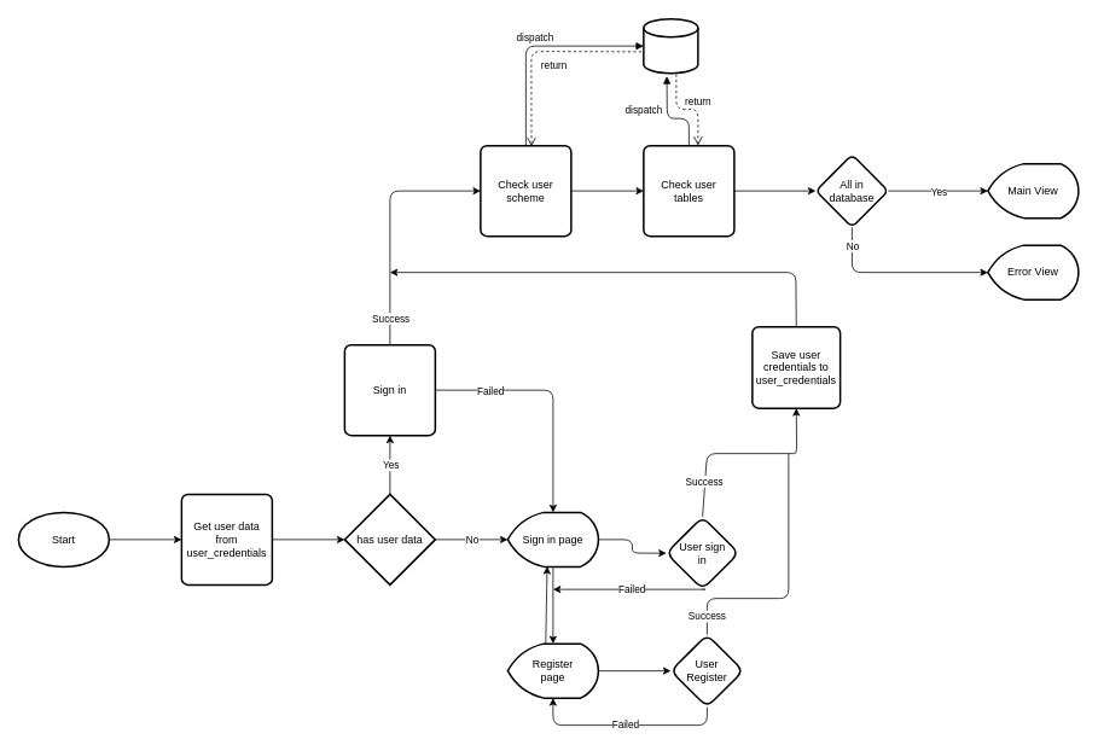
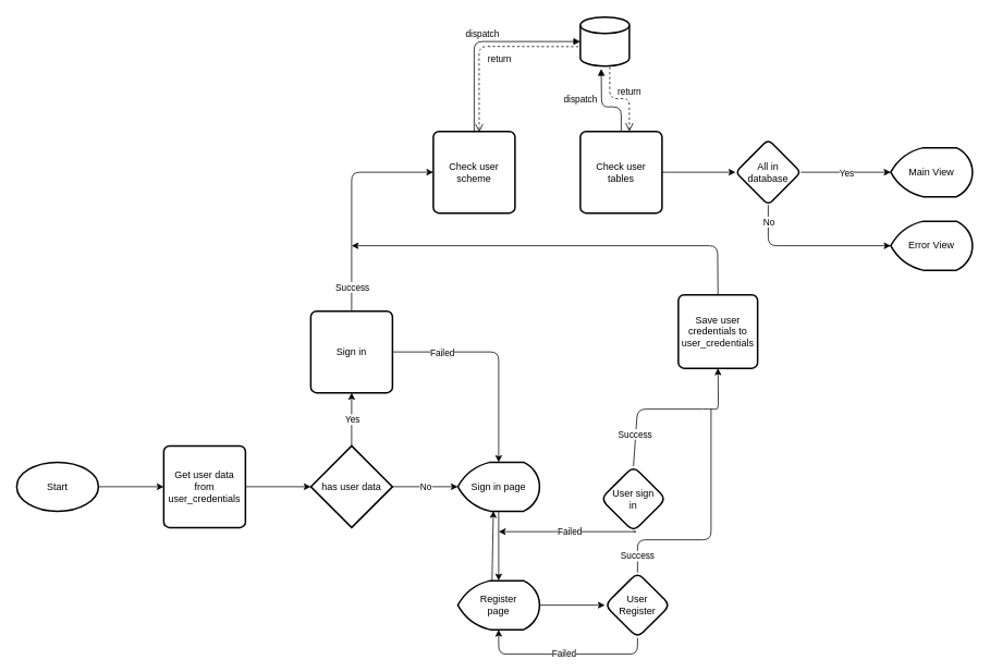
  <mxCell id="0" />
  <mxCell id="1" parent="0" />
  <mxCell id="2" value="Start" style="strokeWidth=2;html=1;shape=mxgraph.flowchart.start_1;whiteSpace=wrap;rounded=1;" vertex="1" parent="1"><mxGeometry x="20" y="565" width="100" height="60" as="geometry" /></mxCell>
  <mxCell id="3" value="Get user data&lt;br&gt;from&lt;br&gt;user_credentials" style="rounded=1;whiteSpace=wrap;html=1;absoluteArcSize=1;arcSize=14;strokeWidth=2;" vertex="1" parent="1"><mxGeometry x="200" y="545" width="100" height="100" as="geometry" /></mxCell>
  <mxCell id="4" value="" style="endArrow=classic;html=1;rounded=1;exitX=1;exitY=0.5;exitDx=0;exitDy=0;exitPerimeter=0;entryX=0;entryY=0.5;entryDx=0;entryDy=0;" edge="1" parent="1" source="2" target="3"><mxGeometry width="50" height="50" relative="1" as="geometry"><mxPoint x="220" y="610" as="sourcePoint" /><mxPoint x="270" y="560" as="targetPoint" /></mxGeometry></mxCell>
  <mxCell id="5" value="has user data" style="strokeWidth=2;html=1;shape=mxgraph.flowchart.decision;whiteSpace=wrap;rounded=1;" vertex="1" parent="1"><mxGeometry x="380" y="545" width="100" height="100" as="geometry" /></mxCell>
  <mxCell id="6" value="" style="endArrow=classic;html=1;rounded=1;exitX=1;exitY=0.5;exitDx=0;exitDy=0;entryX=0;entryY=0.5;entryDx=0;entryDy=0;entryPerimeter=0;" edge="1" parent="1" source="3" target="5"><mxGeometry width="50" height="50" relative="1" as="geometry"><mxPoint x="400" y="640" as="sourcePoint" /><mxPoint x="450" y="590" as="targetPoint" /></mxGeometry></mxCell>
  <mxCell id="7" value="" style="endArrow=classic;html=1;rounded=1;exitX=0.5;exitY=0;exitDx=0;exitDy=0;exitPerimeter=0;" edge="1" parent="1" source="5"><mxGeometry relative="1" as="geometry"><mxPoint x="430" y="620" as="sourcePoint" /><mxPoint x="430" y="480" as="targetPoint" /></mxGeometry></mxCell>
  <mxCell id="8" value="Yes" style="edgeLabel;resizable=0;html=1;align=center;verticalAlign=middle;rounded=1;" connectable="0" vertex="1" parent="7"><mxGeometry relative="1" as="geometry" /></mxCell>
  <mxCell id="9" value="Sign in" style="rounded=1;whiteSpace=wrap;html=1;absoluteArcSize=1;arcSize=14;strokeWidth=2;" vertex="1" parent="1"><mxGeometry x="380" y="380" width="100" height="100" as="geometry" /></mxCell>
  <mxCell id="10" value="" style="endArrow=classic;html=1;rounded=1;exitX=0.5;exitY=0;exitDx=0;exitDy=0;entryX=0;entryY=0.5;entryDx=0;entryDy=0;" edge="1" parent="1" source="9" target="28"><mxGeometry relative="1" as="geometry"><mxPoint x="430" y="450" as="sourcePoint" /><mxPoint x="430" y="300" as="targetPoint" /><Array as="points"><mxPoint x="430" y="210" /></Array></mxGeometry></mxCell>
  <mxCell id="11" value="Success" style="edgeLabel;resizable=0;html=1;align=center;verticalAlign=middle;rounded=1;" connectable="0" vertex="1" parent="10"><mxGeometry relative="1" as="geometry"><mxPoint y="105" as="offset" /></mxGeometry></mxCell>
  <mxCell id="12" value="" style="endArrow=classic;html=1;rounded=1;exitX=1;exitY=0.5;exitDx=0;exitDy=0;entryX=0.5;entryY=0;entryDx=0;entryDy=0;entryPerimeter=0;" edge="1" parent="1" source="9" target="16"><mxGeometry relative="1" as="geometry"><mxPoint x="430" y="450" as="sourcePoint" /><mxPoint x="560" y="430" as="targetPoint" /><Array as="points"><mxPoint x="610" y="430" /></Array></mxGeometry></mxCell>
  <mxCell id="13" value="Failed" style="edgeLabel;resizable=0;html=1;align=center;verticalAlign=middle;rounded=1;" connectable="0" vertex="1" parent="12"><mxGeometry relative="1" as="geometry"><mxPoint x="-70" y="-2" as="offset" /></mxGeometry></mxCell>
- <mxCell id="14" value="" style="edgeStyle=orthogonalEdgeStyle;rounded=1;orthogonalLoop=1;jettySize=auto;html=1;" edge="1" parent="1" source="16" target="19"><mxGeometry relative="1" as="geometry" /></mxCell>
  <mxCell id="15" value="" style="edgeStyle=orthogonalEdgeStyle;rounded=1;orthogonalLoop=1;jettySize=auto;html=1;" edge="1" parent="1" source="16" target="23"><mxGeometry relative="1" as="geometry" /></mxCell>
  <mxCell id="16" value="Sign in page" style="strokeWidth=2;html=1;shape=mxgraph.flowchart.display;whiteSpace=wrap;rounded=1;" vertex="1" parent="1"><mxGeometry x="560" y="565" width="100" height="60" as="geometry" /></mxCell>
  <mxCell id="17" value="" style="endArrow=classic;html=1;rounded=1;exitX=1;exitY=0.5;exitDx=0;exitDy=0;exitPerimeter=0;entryX=0;entryY=0.5;entryDx=0;entryDy=0;entryPerimeter=0;" edge="1" parent="1" source="5" target="16"><mxGeometry relative="1" as="geometry"><mxPoint x="430" y="620" as="sourcePoint" /><mxPoint x="530" y="620" as="targetPoint" /></mxGeometry></mxCell>
  <mxCell id="18" value="No" style="edgeLabel;resizable=0;html=1;align=center;verticalAlign=middle;rounded=1;" connectable="0" vertex="1" parent="17"><mxGeometry relative="1" as="geometry" /></mxCell>
  <mxCell id="19" value="User sign&lt;br&gt;in" style="rhombus;whiteSpace=wrap;html=1;strokeWidth=2;rounded=1;" vertex="1" parent="1"><mxGeometry x="735" y="570" width="80" height="80" as="geometry" /></mxCell>
  <mxCell id="20" value="" style="endArrow=classic;html=1;rounded=1;exitX=0.5;exitY=0;exitDx=0;exitDy=0;entryX=0.5;entryY=1;entryDx=0;entryDy=0;" edge="1" parent="1" source="19" target="25"><mxGeometry relative="1" as="geometry"><mxPoint x="620" y="560" as="sourcePoint" /><mxPoint x="870" y="460" as="targetPoint" /><Array as="points"><mxPoint x="780" y="500" /><mxPoint x="870" y="500" /><mxPoint x="879" y="500" /></Array></mxGeometry></mxCell>
  <mxCell id="21" value="Success" style="edgeLabel;resizable=0;html=1;align=center;verticalAlign=middle;rounded=1;" connectable="0" vertex="1" parent="20"><mxGeometry relative="1" as="geometry"><mxPoint x="-43" y="30" as="offset" /></mxGeometry></mxCell>
  <mxCell id="22" value="" style="edgeStyle=orthogonalEdgeStyle;rounded=1;orthogonalLoop=1;jettySize=auto;html=1;" edge="1" parent="1" source="23" target="24"><mxGeometry relative="1" as="geometry" /></mxCell>
  <mxCell id="23" value="Register&lt;br&gt;page" style="strokeWidth=2;html=1;shape=mxgraph.flowchart.display;whiteSpace=wrap;rounded=1;" vertex="1" parent="1"><mxGeometry x="560" y="710" width="100" height="60" as="geometry" /></mxCell>
  <mxCell id="24" value="User&lt;br&gt;Register" style="rhombus;whiteSpace=wrap;html=1;strokeWidth=2;rounded=1;" vertex="1" parent="1"><mxGeometry x="740" y="700" width="80" height="80" as="geometry" /></mxCell>
  <mxCell id="25" value="Save user&lt;br&gt;credentials to&lt;br&gt;user_credentials" style="rounded=1;whiteSpace=wrap;html=1;absoluteArcSize=1;arcSize=14;strokeWidth=2;" vertex="1" parent="1"><mxGeometry x="830" y="360" width="97" height="90" as="geometry" /></mxCell>
  <mxCell id="26" value="Success" style="endArrow=none;html=1;rounded=1;exitX=0.5;exitY=0;exitDx=0;exitDy=0;" edge="1" parent="1" source="24"><mxGeometry x="-0.862" width="50" height="50" relative="1" as="geometry"><mxPoint x="770" y="540" as="sourcePoint" /><mxPoint x="870" y="500" as="targetPoint" /><Array as="points"><mxPoint x="780" y="660" /><mxPoint x="870" y="660" /></Array><mxPoint as="offset" /></mxGeometry></mxCell>
- <mxCell id="27" value="" style="edgeStyle=orthogonalEdgeStyle;rounded=1;orthogonalLoop=1;jettySize=auto;html=1;" edge="1" parent="1" source="28" target="34"><mxGeometry relative="1" as="geometry" /></mxCell>
  <mxCell id="28" value="Check user&lt;br&gt;scheme" style="rounded=1;whiteSpace=wrap;html=1;absoluteArcSize=1;arcSize=14;strokeWidth=2;" vertex="1" parent="1"><mxGeometry x="530" y="160" width="100" height="100" as="geometry" /></mxCell>
  <mxCell id="29" value="" style="endArrow=classic;html=1;rounded=1;exitX=0.5;exitY=0;exitDx=0;exitDy=0;" edge="1" parent="1" source="25"><mxGeometry width="50" height="50" relative="1" as="geometry"><mxPoint x="650" y="380" as="sourcePoint" /><mxPoint x="430" y="300" as="targetPoint" /><Array as="points"><mxPoint x="878" y="300" /></Array></mxGeometry></mxCell>
  <mxCell id="30" value="" style="strokeWidth=2;html=1;shape=mxgraph.flowchart.database;whiteSpace=wrap;rounded=1;" vertex="1" parent="1"><mxGeometry x="710" y="20" width="60" height="60" as="geometry" /></mxCell>
  <mxCell id="31" value="dispatch" style="html=1;verticalAlign=bottom;endArrow=block;rounded=1;entryX=0;entryY=0.5;entryDx=0;entryDy=0;entryPerimeter=0;exitX=0.5;exitY=0;exitDx=0;exitDy=0;" edge="1" parent="1" source="28" target="30"><mxGeometry width="80" relative="1" as="geometry"><mxPoint x="640" y="210" as="sourcePoint" /><mxPoint x="720" y="210" as="targetPoint" /><Array as="points"><mxPoint x="580" y="50" /></Array></mxGeometry></mxCell>
  <mxCell id="32" value="return" style="html=1;verticalAlign=bottom;endArrow=open;dashed=1;endSize=8;rounded=1;exitX=-0.04;exitY=0.605;exitDx=0;exitDy=0;exitPerimeter=0;entryX=0.562;entryY=0.011;entryDx=0;entryDy=0;entryPerimeter=0;" edge="1" parent="1" source="30" target="28"><mxGeometry x="-0.14" y="24" relative="1" as="geometry"><mxPoint x="720" y="210" as="sourcePoint" /><mxPoint x="640" y="210" as="targetPoint" /><Array as="points"><mxPoint x="586" y="56" /></Array><mxPoint as="offset" /></mxGeometry></mxCell>
  <mxCell id="33" value="" style="edgeStyle=orthogonalEdgeStyle;rounded=1;orthogonalLoop=1;jettySize=auto;html=1;" edge="1" parent="1" source="34" target="37"><mxGeometry relative="1" as="geometry" /></mxCell>
  <mxCell id="34" value="Check user&lt;br&gt;tables" style="rounded=1;whiteSpace=wrap;html=1;absoluteArcSize=1;arcSize=14;strokeWidth=2;" vertex="1" parent="1"><mxGeometry x="710" y="160" width="100" height="100" as="geometry" /></mxCell>
  <mxCell id="35" value="dispatch" style="html=1;verticalAlign=bottom;endArrow=block;rounded=1;entryX=0.426;entryY=1.057;entryDx=0;entryDy=0;entryPerimeter=0;" edge="1" parent="1" source="34" target="30"><mxGeometry x="0.079" y="26" width="80" relative="1" as="geometry"><mxPoint x="750" y="210" as="sourcePoint" /><mxPoint x="750" y="90" as="targetPoint" /><Array as="points"><mxPoint x="760" y="130" /><mxPoint x="736" y="130" /></Array><mxPoint as="offset" /></mxGeometry></mxCell>
  <mxCell id="36" value="return" style="html=1;verticalAlign=bottom;endArrow=open;dashed=1;endSize=8;rounded=1;entryX=0.6;entryY=0;entryDx=0;entryDy=0;entryPerimeter=0;exitX=0.6;exitY=1.02;exitDx=0;exitDy=0;exitPerimeter=0;" edge="1" parent="1" source="30" target="34"><mxGeometry x="0.222" relative="1" as="geometry"><mxPoint x="750" y="90" as="sourcePoint" /><mxPoint x="750" y="210" as="targetPoint" /><Array as="points"><mxPoint x="746" y="120" /><mxPoint x="770" y="120" /></Array><mxPoint as="offset" /></mxGeometry></mxCell>
  <mxCell id="37" value="All in&lt;br&gt;database" style="rhombus;whiteSpace=wrap;html=1;rounded=1;arcSize=14;strokeWidth=2;" vertex="1" parent="1"><mxGeometry x="900" y="170" width="80" height="80" as="geometry" /></mxCell>
  <mxCell id="38" value="Main View" style="strokeWidth=2;html=1;shape=mxgraph.flowchart.display;whiteSpace=wrap;rounded=1;" vertex="1" parent="1"><mxGeometry x="1090" y="180" width="100" height="60" as="geometry" /></mxCell>
  <mxCell id="39" value="" style="endArrow=classic;html=1;rounded=1;exitX=1;exitY=0.5;exitDx=0;exitDy=0;entryX=0;entryY=0.5;entryDx=0;entryDy=0;entryPerimeter=0;" edge="1" parent="1" source="37" target="38"><mxGeometry relative="1" as="geometry"><mxPoint x="990" y="350" as="sourcePoint" /><mxPoint x="1090" y="350" as="targetPoint" /></mxGeometry></mxCell>
  <mxCell id="40" value="Yes" style="edgeLabel;resizable=0;html=1;align=center;verticalAlign=middle;rounded=1;" connectable="0" vertex="1" parent="39"><mxGeometry relative="1" as="geometry" /></mxCell>
  <mxCell id="41" value="Error View" style="strokeWidth=2;html=1;shape=mxgraph.flowchart.display;whiteSpace=wrap;rounded=1;" vertex="1" parent="1"><mxGeometry x="1090" y="270" width="100" height="60" as="geometry" /></mxCell>
  <mxCell id="42" value="" style="endArrow=classic;html=1;rounded=1;exitX=0.5;exitY=1;exitDx=0;exitDy=0;entryX=0;entryY=0.5;entryDx=0;entryDy=0;entryPerimeter=0;" edge="1" parent="1" source="37" target="41"><mxGeometry relative="1" as="geometry"><mxPoint x="1040" y="370" as="sourcePoint" /><mxPoint x="1140" y="370" as="targetPoint" /><Array as="points"><mxPoint x="940" y="300" /></Array></mxGeometry></mxCell>
  <mxCell id="43" value="No" style="edgeLabel;resizable=0;html=1;align=center;verticalAlign=middle;rounded=1;" connectable="0" vertex="1" parent="42"><mxGeometry relative="1" as="geometry"><mxPoint x="-50" y="-30" as="offset" /></mxGeometry></mxCell>
  <mxCell id="44" value="Failed" style="endArrow=classic;html=1;rounded=1;exitX=0.5;exitY=1;exitDx=0;exitDy=0;" edge="1" parent="1" source="19"><mxGeometry width="50" height="50" relative="1" as="geometry"><mxPoint x="750" y="700" as="sourcePoint" /><mxPoint x="610" y="650" as="targetPoint" /><Array as="points"><mxPoint x="780" y="650" /></Array></mxGeometry></mxCell>
  <mxCell id="45" value="Failed" style="endArrow=classic;html=1;rounded=1;exitX=0.5;exitY=1;exitDx=0;exitDy=0;entryX=0.5;entryY=1;entryDx=0;entryDy=0;entryPerimeter=0;" edge="1" parent="1" source="24" target="23"><mxGeometry width="50" height="50" relative="1" as="geometry"><mxPoint x="700" y="820" as="sourcePoint" /><mxPoint x="750" y="770" as="targetPoint" /><Array as="points"><mxPoint x="780" y="800" /><mxPoint x="610" y="800" /></Array></mxGeometry></mxCell>
  <mxCell id="46" value="" style="endArrow=classic;html=1;rounded=0;fontSize=12;startSize=6;endSize=6;curved=1;entryX=0.435;entryY=0.994;entryDx=0;entryDy=0;entryPerimeter=0;exitX=0.419;exitY=0.001;exitDx=0;exitDy=0;exitPerimeter=0;" edge="1" parent="1" source="23" target="16"><mxGeometry width="50" height="50" relative="1" as="geometry"><mxPoint x="590" y="760" as="sourcePoint" /><mxPoint x="600" y="640" as="targetPoint" /></mxGeometry></mxCell>
